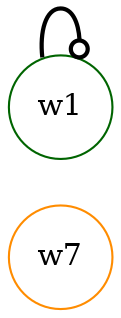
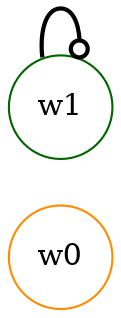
  digraph {
    nodesep=0.3
    rankdir=LR
    ranksep=2
    node [shape=circle]
-   w0 [color=darkorange label=w7]
+   w0 [color=darkorange]
    w1 [color=darkgreen]
    w1 -> w1 [arrowsize=1 style=bold arrowhead=odot]
  }
